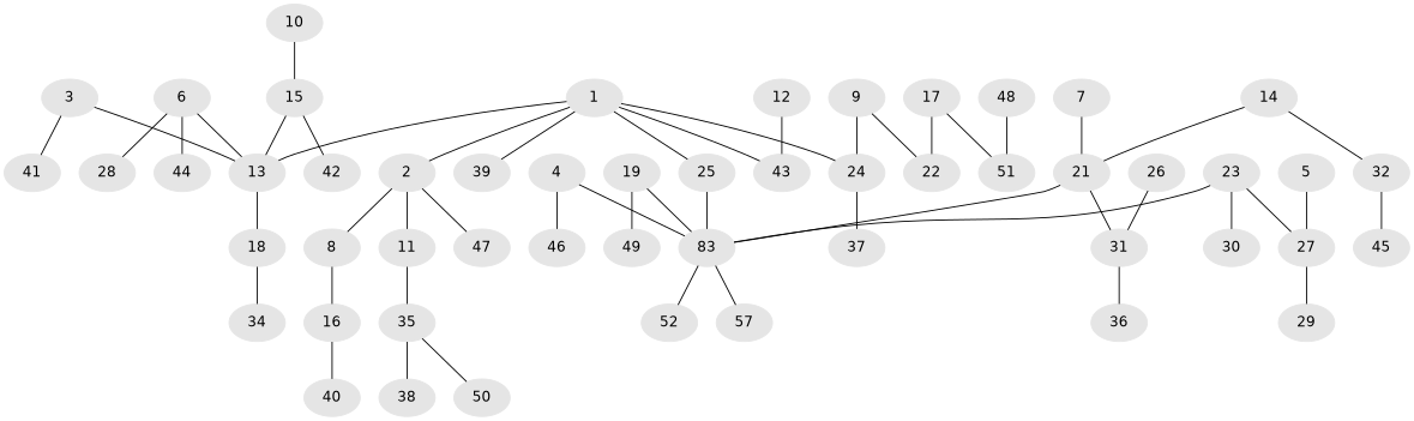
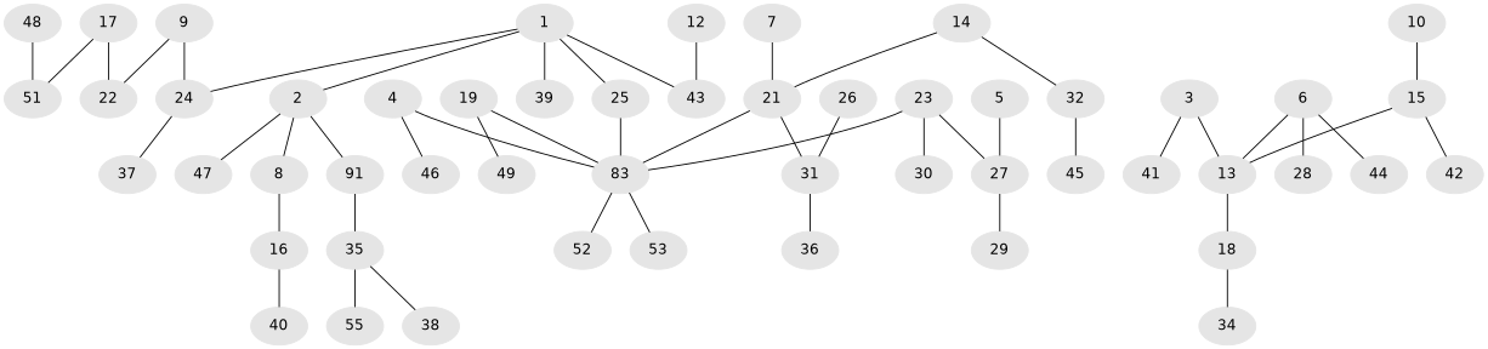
  graph {
    fontname="DejaVu Sans"
    node [color=gray90 fontname="DejaVu Sans" style=filled]
    edge [fontname="DejaVu Sans" weight=1.0]
    1
    2
    13
    24
    25
    39
    43
    8
-   11
+   11 [label=91]
    47
    18
    37
    n13 [label=83]
    16
    35
    3
    41
    4
    46
    52
-   53 [label=57]
+   53
    5
    27
    29
    6
    28
    44
    7
    21
    31
    40
    9
    22
    10
    15
    42
    38
-   50
+   50 [label=55]
    12
    34
    14
    32
    45
    17
    51
    19
    49
    36
    23
    30
    26
    48
    1 -- 2
-   1 -- 13
    1 -- 24
    1 -- 25
    1 -- 39
    1 -- 43
    2 -- 8
    2 -- 11
    2 -- 47
    13 -- 18
    24 -- 37
    25 -- n13
    8 -- 16
    11 -- 35
    18 -- 34
    n13 -- 52
    n13 -- 53
    16 -- 40
    35 -- 38
    35 -- 50
    3 -- 13
    3 -- 41
    4 -- n13
    4 -- 46
    5 -- 27
    27 -- 29
    6 -- 13
    6 -- 28
    6 -- 44
    7 -- 21
    21 -- n13
    21 -- 31
    31 -- 36
    9 -- 24
    9 -- 22
    10 -- 15
    15 -- 13
    15 -- 42
    12 -- 43
    14 -- 21
    14 -- 32
    32 -- 45
    17 -- 22
    17 -- 51
    19 -- n13
    19 -- 49
    23 -- n13
    23 -- 27
    23 -- 30
    26 -- 31
    48 -- 51
  }
